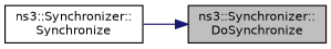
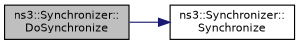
  digraph {
    rankdir=RL
    node [color=black fontname=Helvetica fontsize=10 shape=record style=filled]
    n1 [fillcolor=grey75 fontcolor=black height=0.2 label="ns3::Synchronizer::\lDoSynchronize" width=0.4]
    n2 [fillcolor=white height=0.2 label="ns3::Synchronizer::\lSynchronize" width=0.4]
-   n1 -> n2 [color=midnightblue dir=back fontname=Helvetica fontsize=10 labelfontname=Helvetica labelfontsize=10 style=solid]
+   n2 -> n1 [color=midnightblue dir=back fontname=Helvetica fontsize=10 labelfontname=Helvetica labelfontsize=10 style=solid]
  }
